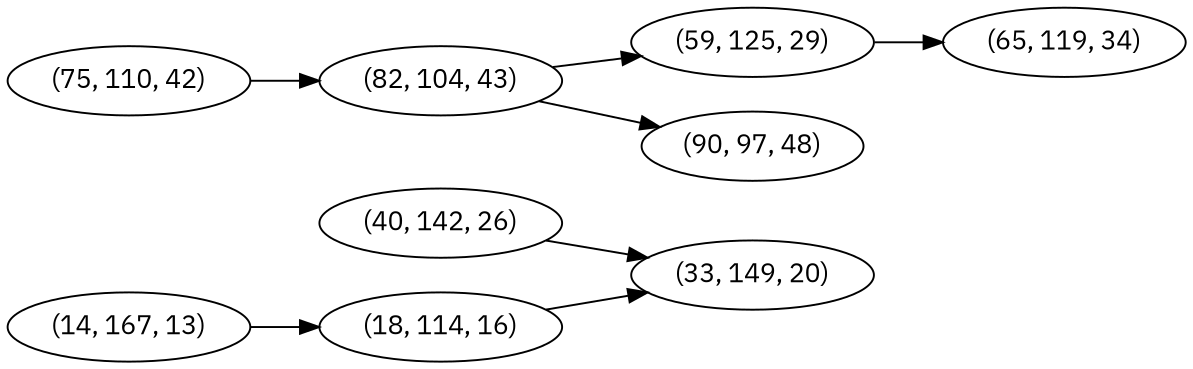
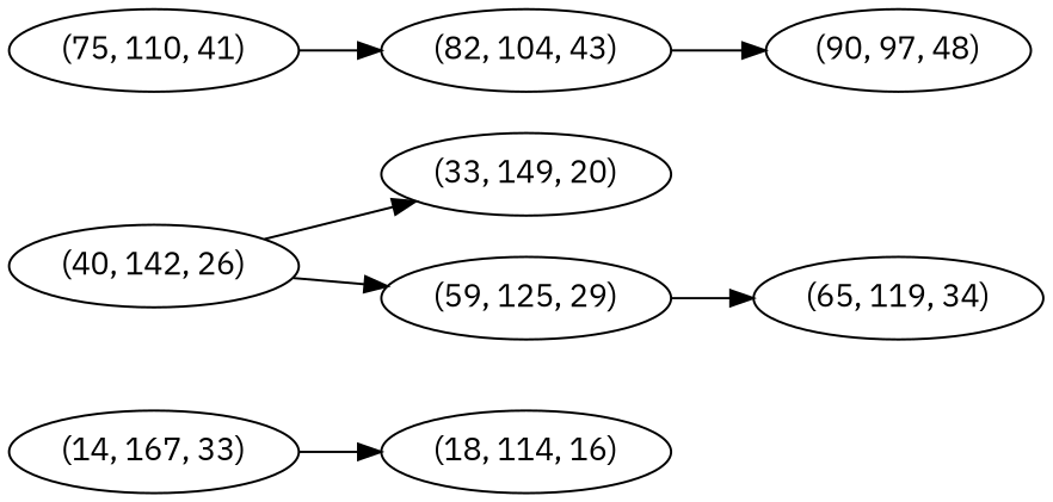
  digraph {
    fontname="IBM Plex Sans"
    rankdir=LR
    node [fontname="IBM Plex Sans"]
    edge [fontname="IBM Plex Sans"]
    n1 [label="(18, 114, 16)"]
-   "(14, 167, 13)"
+   "(14, 167, 13)" [label="(14, 167, 33)"]
    "(33, 149, 20)"
    "(40, 142, 26)"
    "(59, 125, 29)"
    "(65, 119, 34)"
-   "(75, 110, 41)" [label="(75, 110, 42)"]
+   "(75, 110, 41)"
    "(82, 104, 43)"
    "(90, 97, 48)"
-   n1 -> "(33, 149, 20)"
    "(14, 167, 13)" -> n1
    "(40, 142, 26)" -> "(33, 149, 20)"
-   "(82, 104, 43)" -> "(59, 125, 29)"
+   "(40, 142, 26)" -> "(59, 125, 29)"
    "(59, 125, 29)" -> "(65, 119, 34)"
    "(75, 110, 41)" -> "(82, 104, 43)"
    "(82, 104, 43)" -> "(90, 97, 48)"
  }
